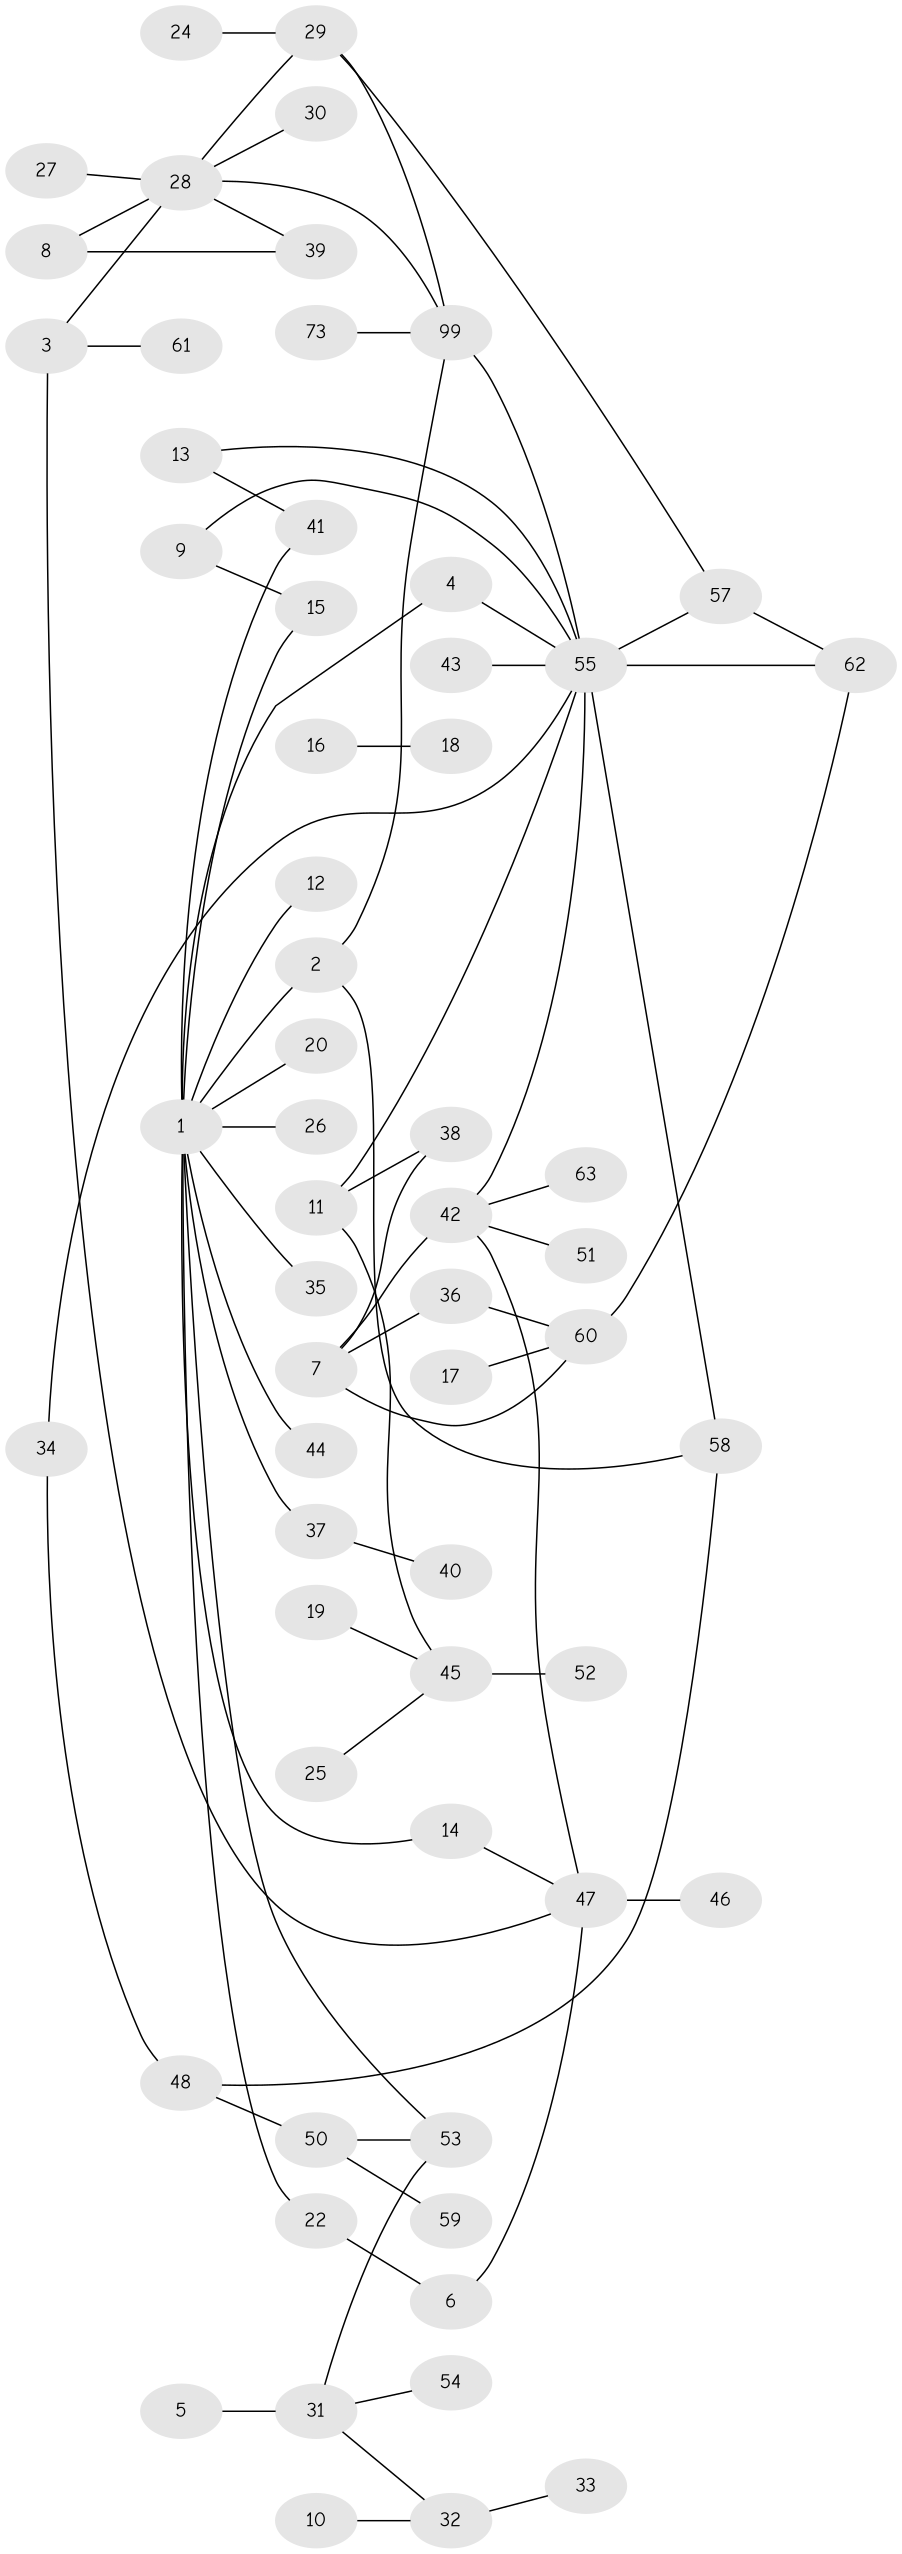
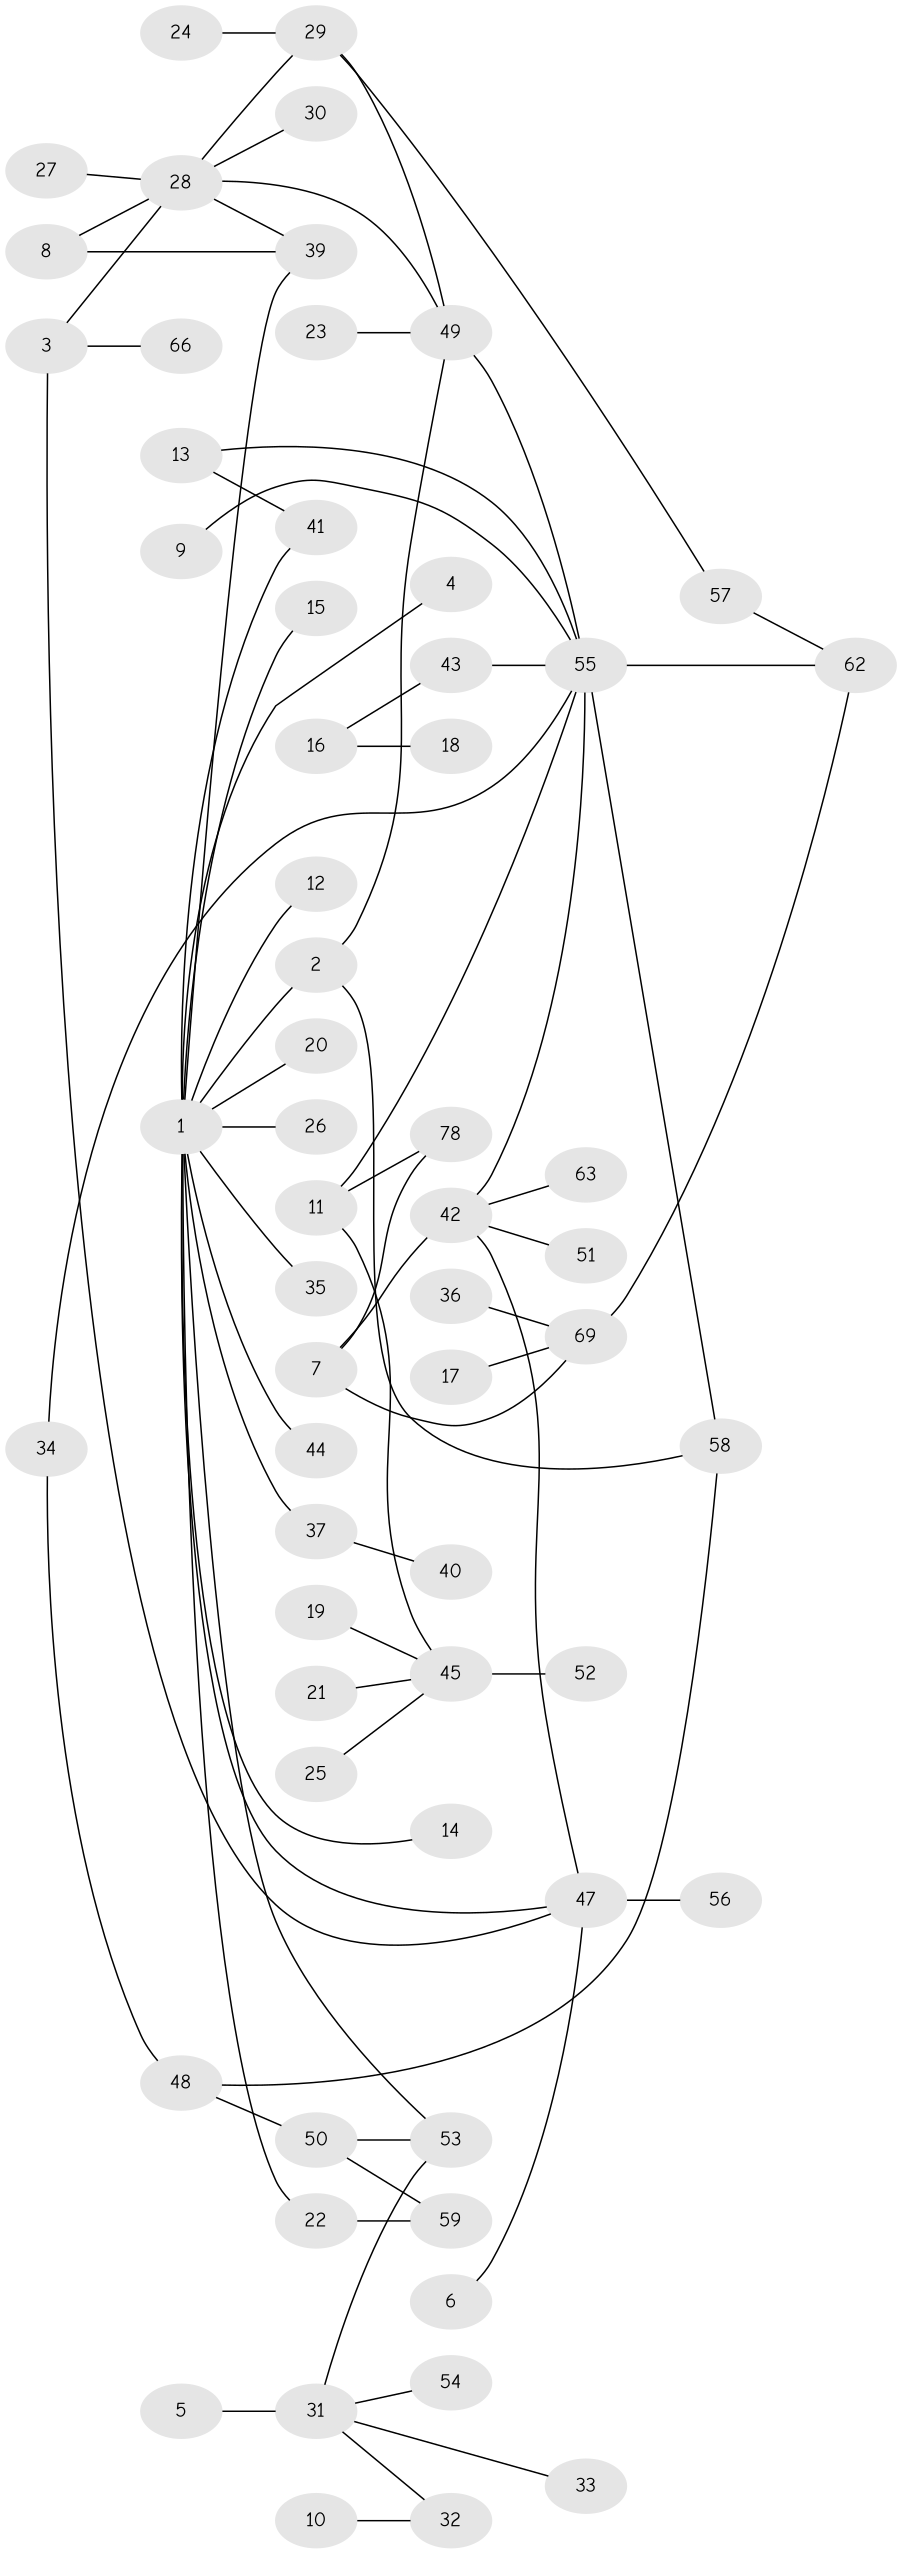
  graph {
    fontname="Comic Neue"
    rankdir=LR
    node [color=gray90 fontname="Comic Neue" style=filled]
    edge [fontname="Comic Neue" weight=1.0]
    1
    2
    4
    12
    14
    15
    20
    22
    26
    35
    37
    39
    41
    44
    47
    53
-   49 [label=99]
+   49
    58
    55
    59
    40
-   56 [label=46]
+   56
    3
    28
-   61
+   61 [label=66]
    29
    30
    57
    62
    5
    31
    54
    32
    6
    7
    36
-   38
+   38 [label=78]
    42
-   60
+   60 [label=69]
    51
    63
    8
    9
    10
    33
    11
    45
    52
    13
    16
    18
    43
    17
    19
-   23 [label=73]
+   21
+   23
    24
    25
    27
    34
    48
    50
    1 -- 2
    1 -- 4
    1 -- 12
    1 -- 14
    1 -- 15
    1 -- 20
    1 -- 22
    1 -- 26
    1 -- 35
    1 -- 37
+   1 -- 39
    1 -- 41
    1 -- 44
-   14 -- 47
+   1 -- 47
    1 -- 53
    2 -- 49
    2 -- 58
-   4 -- 55
-   22 -- 6
+   22 -- 59
    37 -- 40
    47 -- 56
    49 -- 55
    55 -- 58
-   55 -- 57
    55 -- 62 [weight=2.0]
    3 -- 47
    3 -- 28
    3 -- 61
    28 -- 39
    28 -- 49
    28 -- 29
    28 -- 30
    29 -- 49
    29 -- 57
    57 -- 62
    5 -- 31
    31 -- 53
    31 -- 54
    31 -- 32
-   32 -- 33
+   31 -- 33
    6 -- 47
-   7 -- 36
    7 -- 38
    7 -- 42
    7 -- 60
    36 -- 60
    42 -- 47
    42 -- 55
    42 -- 51
    42 -- 63
    60 -- 62
    8 -- 39
    8 -- 28
-   9 -- 15
    9 -- 55
    10 -- 32
    11 -- 55
    11 -- 38
    11 -- 45
    45 -- 52
    13 -- 41
    13 -- 55
    16 -- 18
+   16 -- 43
    43 -- 55
    17 -- 60
    19 -- 45
+   21 -- 45
    23 -- 49
    24 -- 29
    25 -- 45
    27 -- 28
    34 -- 55
    34 -- 48
    48 -- 58
    48 -- 50
    50 -- 53
    50 -- 59
  }
